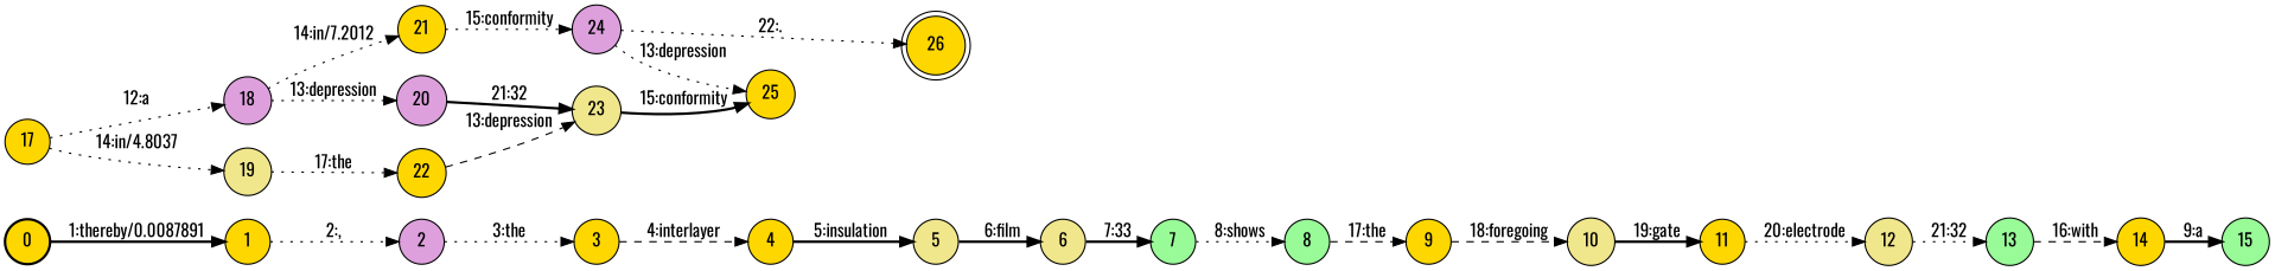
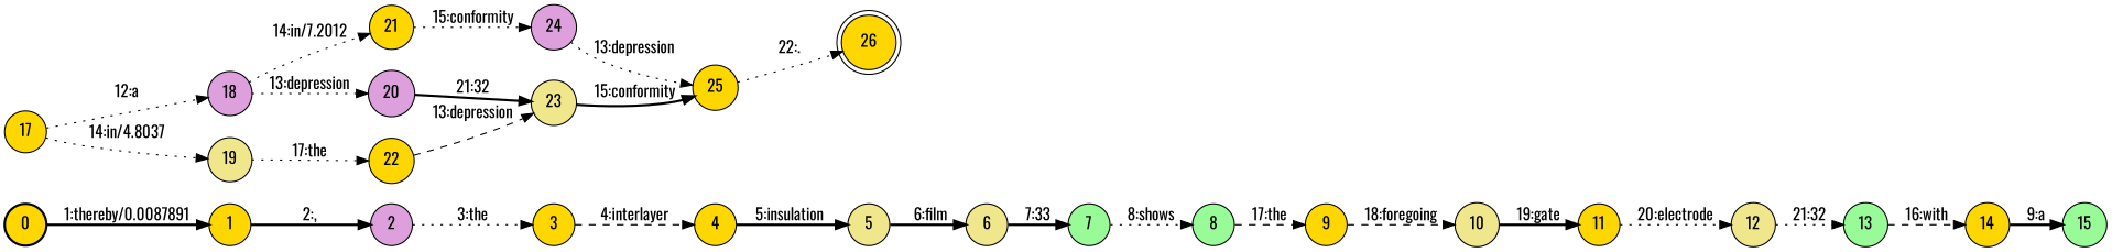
  digraph {
    fontname=Oswald
    nodesep=0.25
    rankdir=LR
    ranksep=0.4
    node [fillcolor=gold fontname=Oswald fontsize=14 shape=circle style="solid,filled"]
    edge [fontname=Oswald fontsize=14 style=dotted]
    n1 [label=0 style="bold,filled"]
    n2 [label=1]
    n3 [fillcolor=plum label=2]
    n4 [label=3]
    n5 [label=4]
    n6 [fillcolor=khaki label=5]
    n7 [fillcolor=khaki label=6]
    n8 [fillcolor=palegreen label=7]
    n9 [fillcolor=palegreen label=8]
    n10 [label=9]
    n11 [fillcolor=khaki label=10]
    n12 [label=11]
    n13 [fillcolor=khaki label=12]
    n14 [fillcolor=palegreen label=13]
    n15 [label=14]
    n16 [fillcolor=palegreen label=15]
    n17 [label=17]
    n18 [fillcolor=plum label=18]
    n19 [fillcolor=khaki label=19]
    n20 [fillcolor=plum label=20]
    n21 [label=21]
    n22 [label=22]
    n23 [fillcolor=khaki label=23]
    n24 [fillcolor=plum label=24]
    n25 [label=25]
    n26 [label=26 shape=doublecircle]
    n1 -> n2 [label="1:thereby/0.0087891" style=bold]
-   n2 -> n3 [label="2:,"]
+   n2 -> n3 [label="2:," style=bold]
    n3 -> n4 [label="3:the"]
    n4 -> n5 [label="4:interlayer" style=dashed]
    n5 -> n6 [label="5:insulation" style=bold]
    n6 -> n7 [label="6:film" style=bold]
    n7 -> n8 [label="7:33" style=bold]
    n8 -> n9 [label="8:shows"]
    n9 -> n10 [label="17:the" style=dashed]
    n10 -> n11 [label="18:foregoing" style=dashed]
    n11 -> n12 [label="19:gate" style=bold]
    n12 -> n13 [label="20:electrode"]
    n13 -> n14 [label="21:32"]
    n14 -> n15 [label="16:with" style=dashed]
    n15 -> n16 [label="9:a" style=bold]
    n17 -> n18 [label="12:a"]
    n17 -> n19 [label="14:in/4.8037"]
    n18 -> n20 [label="13:depression"]
    n18 -> n21 [label="14:in/7.2012"]
    n19 -> n22 [label="17:the"]
    n20 -> n23 [label="21:32" style=bold]
    n21 -> n24 [label="15:conformity"]
    n22 -> n23 [label="13:depression" style=dashed]
    n23 -> n25 [label="15:conformity" style=bold]
    n24 -> n25 [label="13:depression"]
-   n24 -> n26 [label="22:."]
+   n25 -> n26 [label="22:."]
  }
